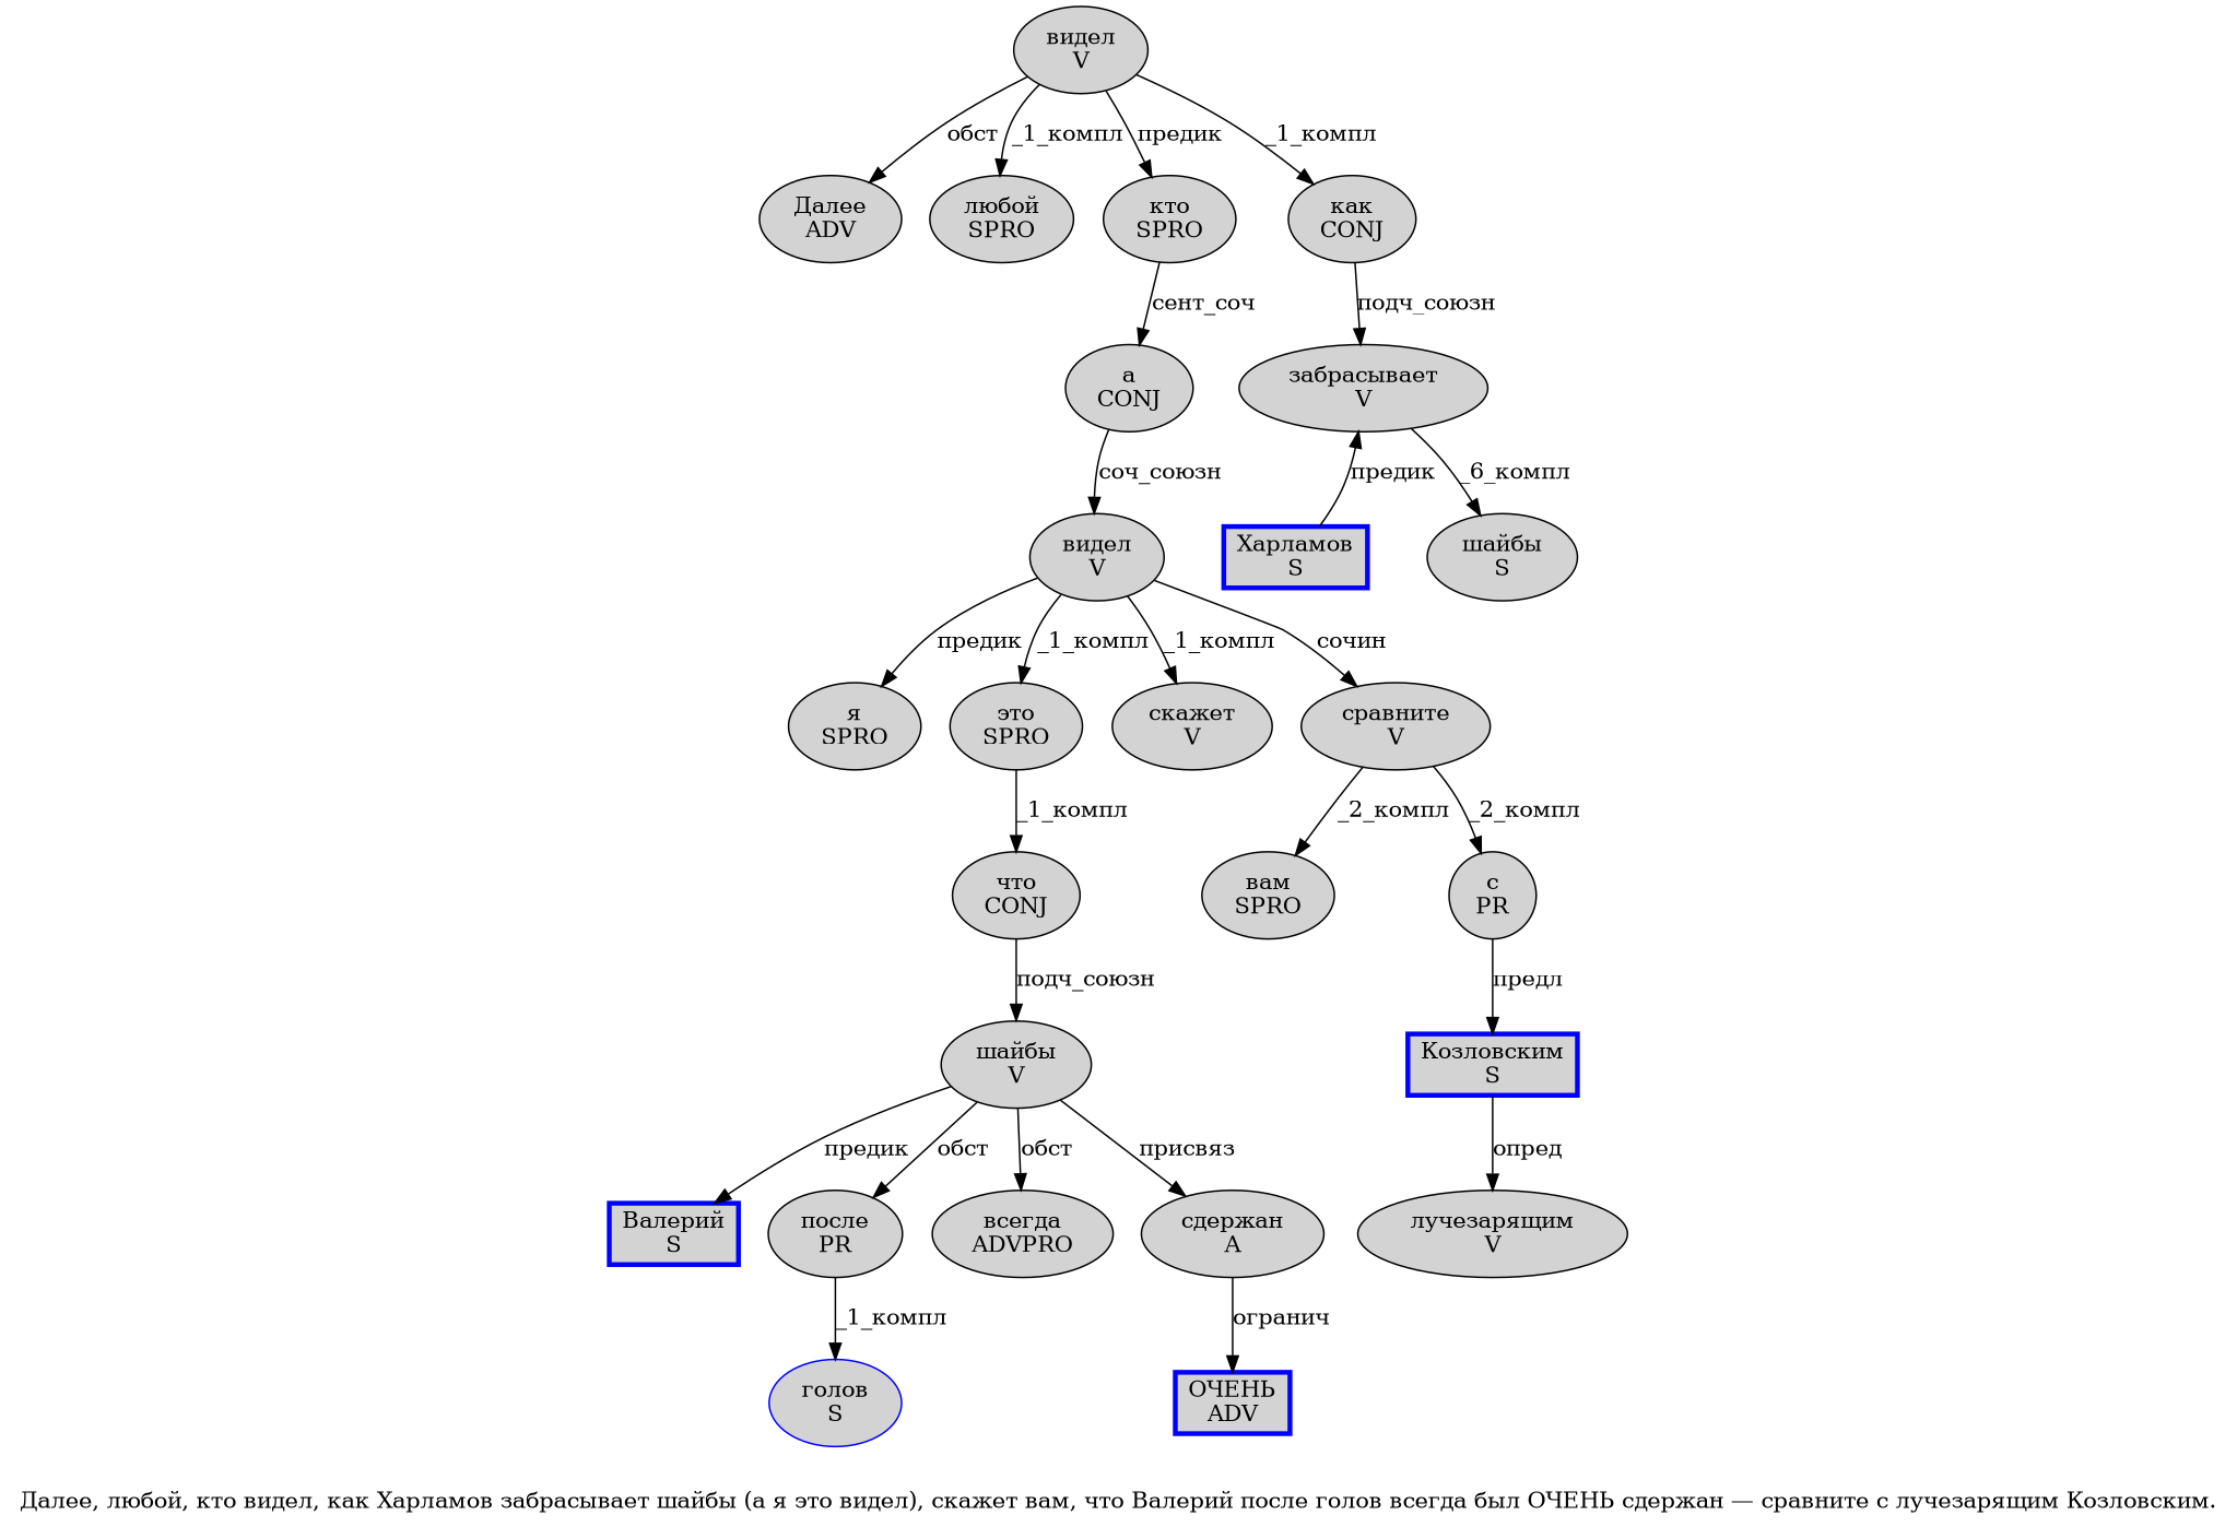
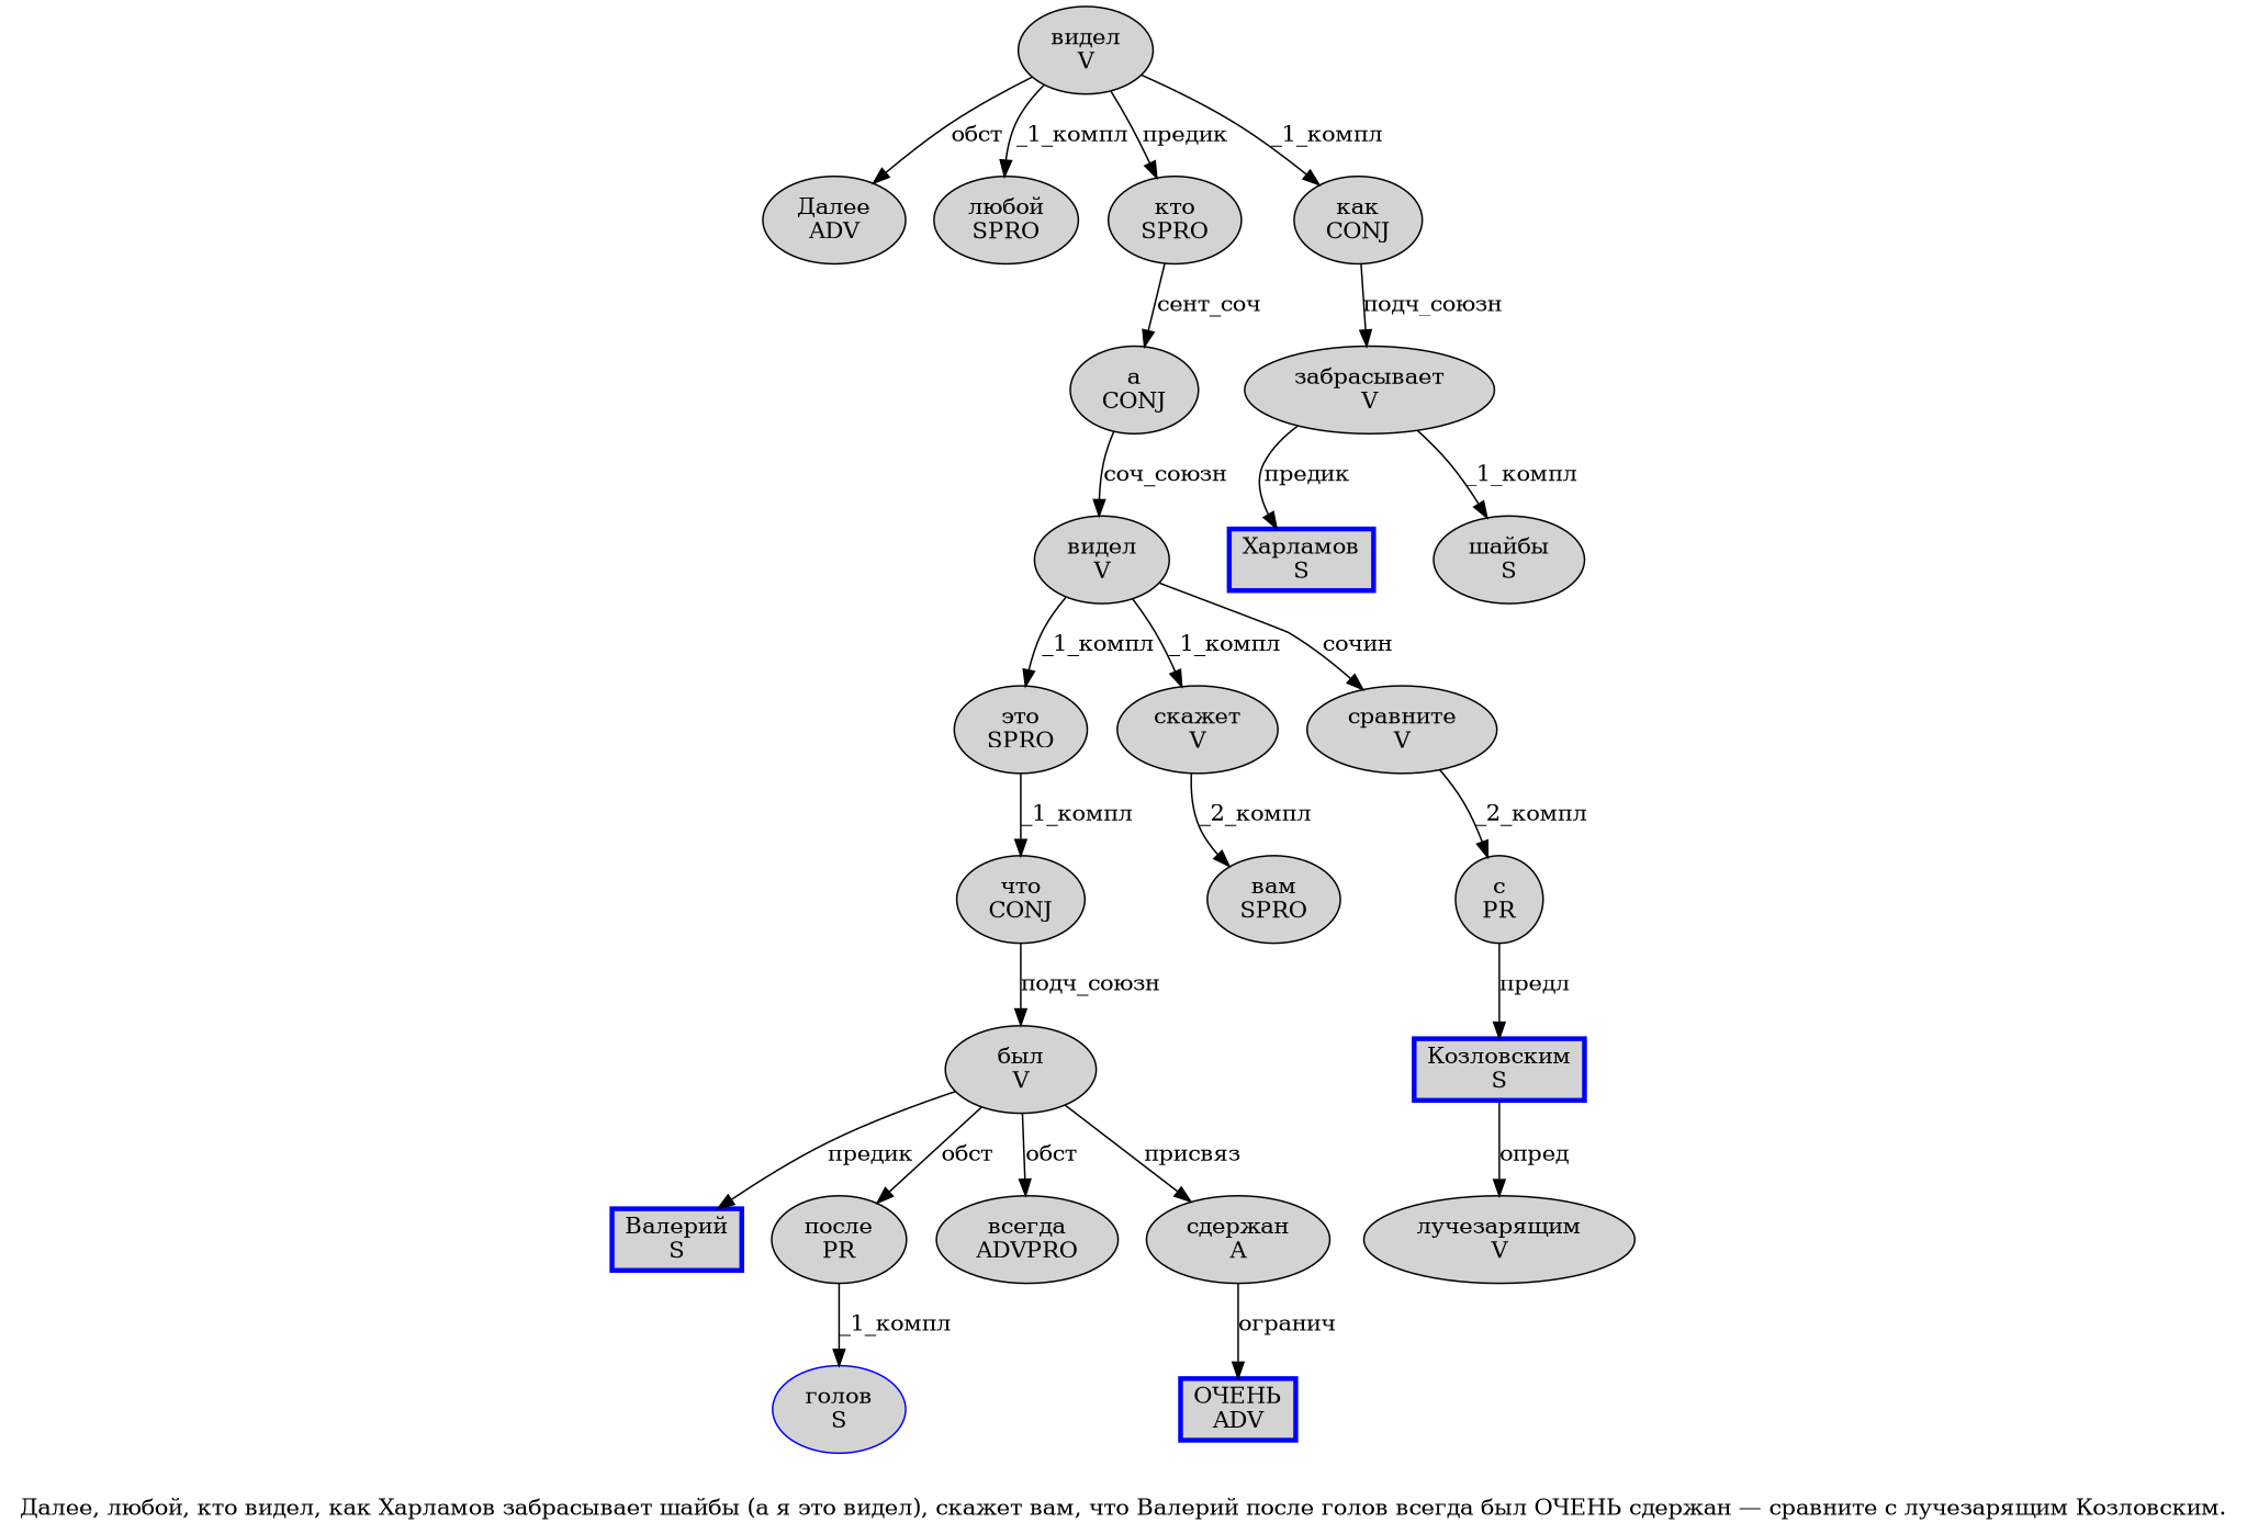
  digraph {
    label="Далее, любой, кто видел, как Харламов забрасывает шайбы (а я это видел), скажет вам, что Валерий после голов всегда был ОЧЕНЬ сдержан — сравните с лучезарящим Козловским."
    node [fillcolor=lightgray penwidth=1 shape=ellipse style=filled]
    n1 [label="Далее\nADV"]
    n2 [label="любой\nSPRO"]
    n3 [label="кто\nSPRO"]
    n4 [label="а\nCONJ"]
    n5 [label="видел\nV"]
    n6 [label="как\nCONJ"]
    n7 [label="забрасывает\nV"]
    n8 [color=blue label="Харламов\nS" penwidth=3 shape=box]
    n9 [label="шайбы\nS"]
    n10 [label="видел\nV"]
-   n11 [label="я\nSPRO"]
    n12 [label="это\nSPRO"]
    n13 [label="скажет\nV"]
    n14 [label="сравните\nV"]
    n15 [label="что\nCONJ"]
    n16 [label="вам\nSPRO"]
    n17 [label="с\nPR"]
-   n18 [label="шайбы\nV"]
+   n18 [label="был\nV"]
    n19 [color=blue label="Валерий\nS" penwidth=3 shape=box]
    n20 [label="после\nPR"]
    n21 [label="всегда\nADVPRO"]
    n22 [label="сдержан\nA"]
    n23 [color=blue label="голов\nS"]
    n24 [color=blue label="ОЧЕНЬ\nADV" penwidth=3 shape=box]
    n25 [color=blue label="Козловским\nS" penwidth=3 shape=box]
    n26 [label="лучезарящим\nV"]
    n3 -> n4 [label="сент_соч"]
    n4 -> n10 [label="соч_союзн"]
    n5 -> n1 [label="обст"]
    n5 -> n2 [label="_1_компл"]
    n5 -> n3 [label="предик"]
    n5 -> n6 [label="_1_компл"]
    n6 -> n7 [label="подч_союзн"]
-   n8 -> n7 [label="предик"]
-   n7 -> n9 [label="_6_компл"]
-   n10 -> n11 [label="предик"]
+   n7 -> n8 [label="предик"]
+   n7 -> n9 [label="_1_компл"]
    n10 -> n12 [label="_1_компл"]
    n10 -> n13 [label="_1_компл"]
    n10 -> n14 [label="сочин"]
    n12 -> n15 [label="_1_компл"]
-   n14 -> n16 [label="_2_компл"]
+   n13 -> n16 [label="_2_компл"]
    n14 -> n17 [label="_2_компл"]
    n15 -> n18 [label="подч_союзн"]
    n17 -> n25 [label="предл"]
    n18 -> n19 [label="предик"]
    n18 -> n20 [label="обст"]
    n18 -> n21 [label="обст"]
    n18 -> n22 [label="присвяз"]
    n20 -> n23 [label="_1_компл"]
    n22 -> n24 [label="огранич"]
    n25 -> n26 [label="опред"]
  }
